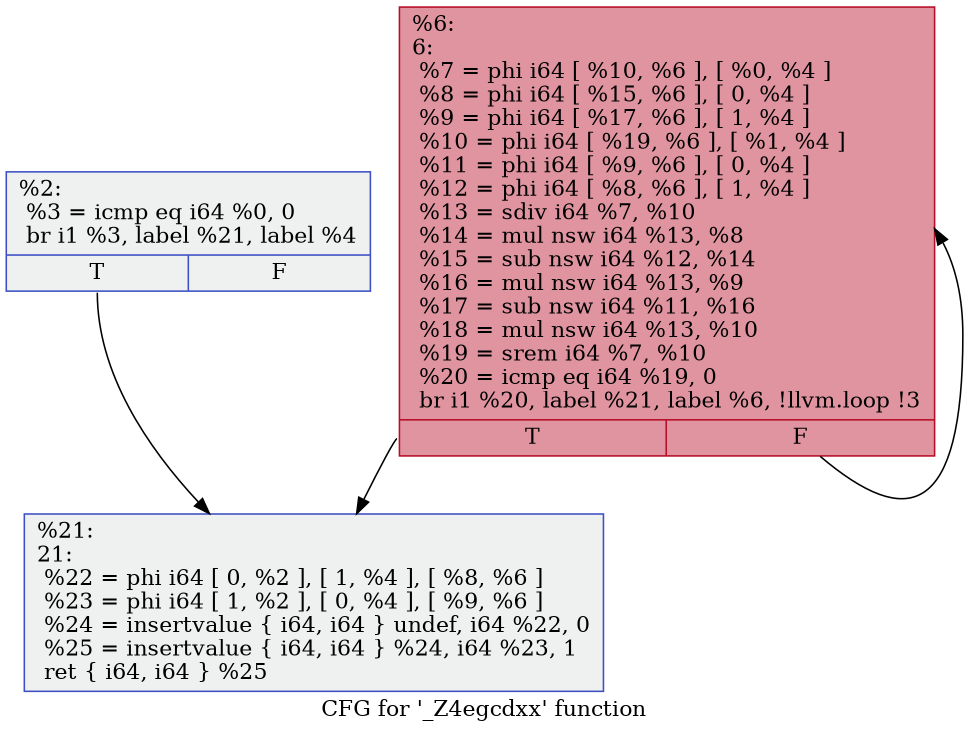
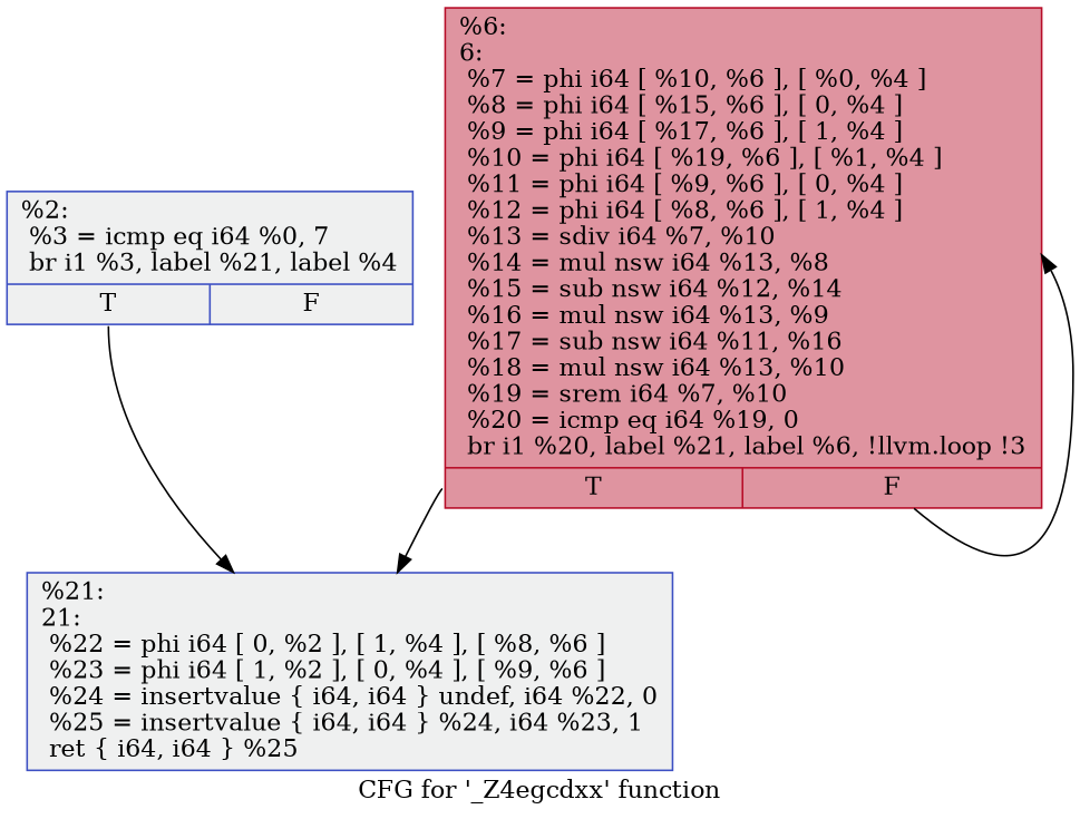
  digraph {
    label="CFG for '_Z4egcdxx' function"
    node [color="#3d50c3ff" fillcolor="#dbdcde70" shape=record style=filled]
    edge [tailport=s0]
-   n1 [label="{%2:\l  %3 = icmp eq i64 %0, 0\l  br i1 %3, label %21, label %4\l|{<s0>T|<s1>F}}"]
+   n1 [label="{%2:\l  %3 = icmp eq i64 %0, 7\l  br i1 %3, label %21, label %4\l|{<s0>T|<s1>F}}"]
    n2 [label="{%21:\l21:                                               \l  %22 = phi i64 [ 0, %2 ], [ 1, %4 ], [ %8, %6 ]\l  %23 = phi i64 [ 1, %2 ], [ 0, %4 ], [ %9, %6 ]\l  %24 = insertvalue \{ i64, i64 \} undef, i64 %22, 0\l  %25 = insertvalue \{ i64, i64 \} %24, i64 %23, 1\l  ret \{ i64, i64 \} %25\l}"]
    n3 [color="#b70d28ff" fillcolor="#b70d2870" label="{%6:\l6:                                                \l  %7 = phi i64 [ %10, %6 ], [ %0, %4 ]\l  %8 = phi i64 [ %15, %6 ], [ 0, %4 ]\l  %9 = phi i64 [ %17, %6 ], [ 1, %4 ]\l  %10 = phi i64 [ %19, %6 ], [ %1, %4 ]\l  %11 = phi i64 [ %9, %6 ], [ 0, %4 ]\l  %12 = phi i64 [ %8, %6 ], [ 1, %4 ]\l  %13 = sdiv i64 %7, %10\l  %14 = mul nsw i64 %13, %8\l  %15 = sub nsw i64 %12, %14\l  %16 = mul nsw i64 %13, %9\l  %17 = sub nsw i64 %11, %16\l  %18 = mul nsw i64 %13, %10\l  %19 = srem i64 %7, %10\l  %20 = icmp eq i64 %19, 0\l  br i1 %20, label %21, label %6, !llvm.loop !3\l|{<s0>T|<s1>F}}"]
    n1 -> n2
    n3 -> n2
    n3 -> n3 [tailport=s1]
  }
